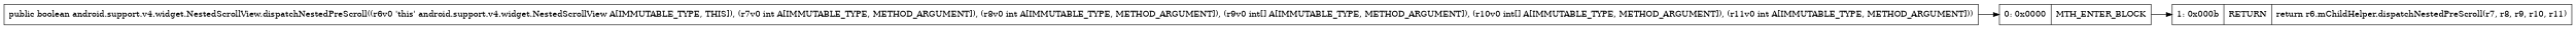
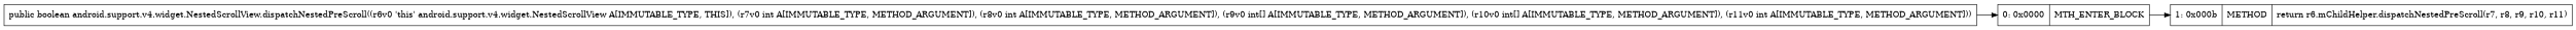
  digraph {
    rankdir=LR
    node [shape=record]
    n1 [label="{0\:\ 0x0000|MTH_ENTER_BLOCK\l}"]
-   n2 [label="{1\:\ 0x000b|RETURN\l|return r6.mChildHelper.dispatchNestedPreScroll(r7, r8, r9, r10, r11)\l}"]
+   n2 [label="{1\:\ 0x000b|METHOD\l|return r6.mChildHelper.dispatchNestedPreScroll(r7, r8, r9, r10, r11)\l}"]
    n3 [label="{public boolean android.support.v4.widget.NestedScrollView.dispatchNestedPreScroll((r6v0 'this' android.support.v4.widget.NestedScrollView A[IMMUTABLE_TYPE, THIS]), (r7v0 int A[IMMUTABLE_TYPE, METHOD_ARGUMENT]), (r8v0 int A[IMMUTABLE_TYPE, METHOD_ARGUMENT]), (r9v0 int[] A[IMMUTABLE_TYPE, METHOD_ARGUMENT]), (r10v0 int[] A[IMMUTABLE_TYPE, METHOD_ARGUMENT]), (r11v0 int A[IMMUTABLE_TYPE, METHOD_ARGUMENT])) }"]
    n1 -> n2
    n3 -> n1
  }
